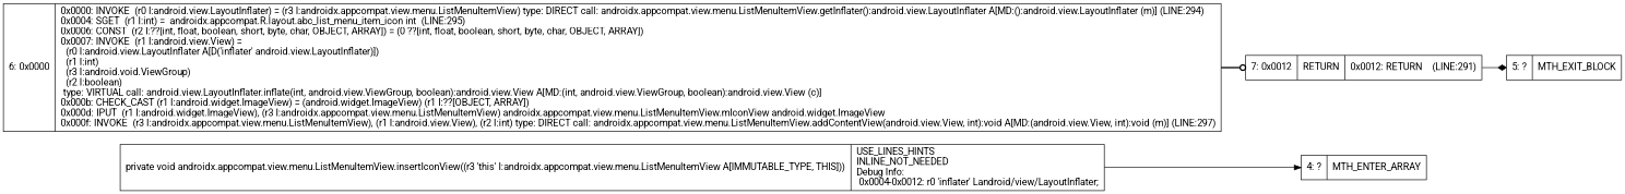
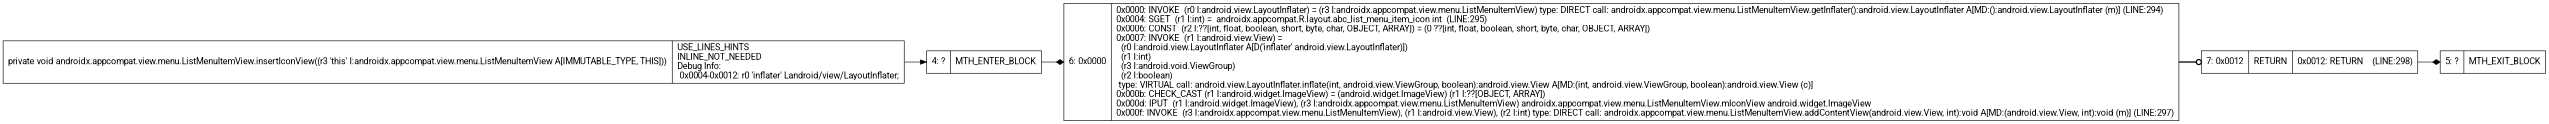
  digraph {
    fontname=Roboto
    rankdir=LR
    node [fontname=Roboto shape=record]
    edge [arrowhead=diamond fontname=Roboto style=solid]
-   n1 [label="{4\:\ ?|MTH_ENTER_ARRAY\l}"]
+   n1 [label="{4\:\ ?|MTH_ENTER_BLOCK\l}"]
    n2 [label="{6\:\ 0x0000|0x0000: INVOKE  (r0 I:android.view.LayoutInflater) = (r3 I:androidx.appcompat.view.menu.ListMenuItemView) type: DIRECT call: androidx.appcompat.view.menu.ListMenuItemView.getInflater():android.view.LayoutInflater A[MD:():android.view.LayoutInflater (m)] (LINE:294)\l0x0004: SGET  (r1 I:int) =  androidx.appcompat.R.layout.abc_list_menu_item_icon int  (LINE:295)\l0x0006: CONST  (r2 I:??[int, float, boolean, short, byte, char, OBJECT, ARRAY]) = (0 ??[int, float, boolean, short, byte, char, OBJECT, ARRAY]) \l0x0007: INVOKE  (r1 I:android.view.View) = \l  (r0 I:android.view.LayoutInflater A[D('inflater' android.view.LayoutInflater)])\l  (r1 I:int)\l  (r3 I:android.void.ViewGroup)\l  (r2 I:boolean)\l type: VIRTUAL call: android.view.LayoutInflater.inflate(int, android.view.ViewGroup, boolean):android.view.View A[MD:(int, android.view.ViewGroup, boolean):android.view.View (c)]\l0x000b: CHECK_CAST (r1 I:android.widget.ImageView) = (android.widget.ImageView) (r1 I:??[OBJECT, ARRAY]) \l0x000d: IPUT  (r1 I:android.widget.ImageView), (r3 I:androidx.appcompat.view.menu.ListMenuItemView) androidx.appcompat.view.menu.ListMenuItemView.mIconView android.widget.ImageView \l0x000f: INVOKE  (r3 I:androidx.appcompat.view.menu.ListMenuItemView), (r1 I:android.view.View), (r2 I:int) type: DIRECT call: androidx.appcompat.view.menu.ListMenuItemView.addContentView(android.view.View, int):void A[MD:(android.view.View, int):void (m)] (LINE:297)\l}"]
-   n3 [label="{7\:\ 0x0012|RETURN\l|0x0012: RETURN    (LINE:291)\l}"]
+   n3 [label="{7\:\ 0x0012|RETURN\l|0x0012: RETURN    (LINE:298)\l}"]
    n4 [label="{5\:\ ?|MTH_EXIT_BLOCK\l}"]
    n5 [label="{private void androidx.appcompat.view.menu.ListMenuItemView.insertIconView((r3 'this' I:androidx.appcompat.view.menu.ListMenuItemView A[IMMUTABLE_TYPE, THIS]))  | USE_LINES_HINTS\lINLINE_NOT_NEEDED\lDebug Info:\l  0x0004\-0x0012: r0 'inflater' Landroid\/view\/LayoutInflater;\l}"]
+   n1 -> n2
    n2 -> n3 [arrowhead=odot style=bold]
    n3 -> n4
    n5 -> n1 [arrowhead=normal]
  }
